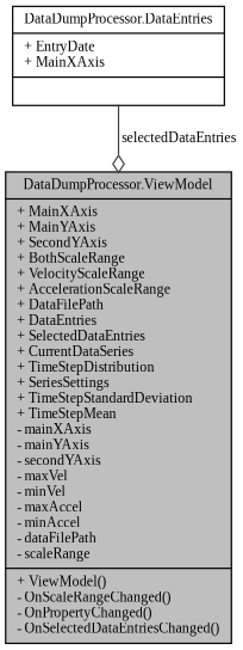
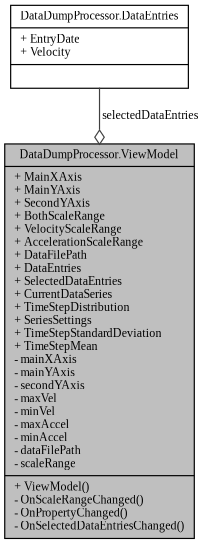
  digraph {
    fontname="Liberation Serif"
    node [color=black fontname="Liberation Serif" fontsize=10 shape=record style=filled]
    n1 [fillcolor=grey75 fontcolor=black height=0.2 label="{DataDumpProcessor.ViewModel\n|+ MainXAxis\l+ MainYAxis\l+ SecondYAxis\l+ BothScaleRange\l+ VelocityScaleRange\l+ AccelerationScaleRange\l+ DataFilePath\l+ DataEntries\l+ SelectedDataEntries\l+ CurrentDataSeries\l+ TimeStepDistribution\l+ SeriesSettings\l+ TimeStepStandardDeviation\l+ TimeStepMean\l- mainXAxis\l- mainYAxis\l- secondYAxis\l- maxVel\l- minVel\l- maxAccel\l- minAccel\l- dataFilePath\l- scaleRange\l|+ ViewModel()\l- OnScaleRangeChanged()\l- OnPropertyChanged()\l- OnSelectedDataEntriesChanged()\l}" width=0.4]
-   n2 [fillcolor=white height=0.2 label="{DataDumpProcessor.DataEntries\n|+ EntryDate\l+ MainXAxis\l|}" width=0.4]
+   n2 [fillcolor=white height=0.2 label="{DataDumpProcessor.DataEntries\n|+ EntryDate\l+ Velocity\l|}" width=0.4]
    n2 -> n1 [arrowhead=odiamond color=grey25 fontname="Liberation Serif" fontsize=10 label=" selectedDataEntries" labelfontname=Helvetica labelfontsize=10 style=solid]
  }
